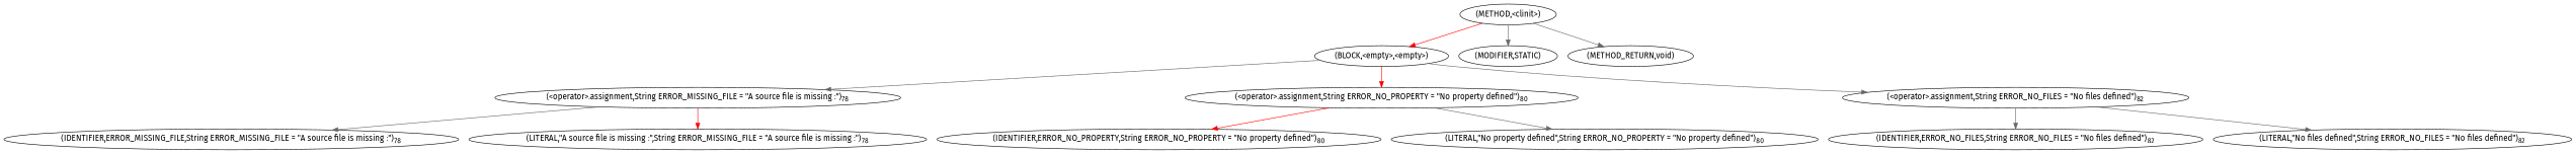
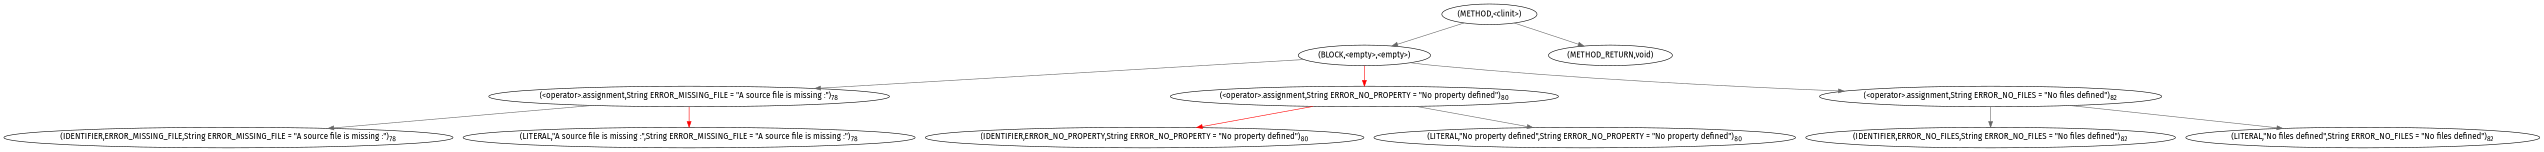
  digraph {
    fontname="Fira Sans"
    node [fontname="Fira Sans"]
    edge [color=gray40 fontname="Fira Sans"]
    n1 [label=<(METHOD,&lt;clinit&gt;)>]
    n2 [label=<(BLOCK,&lt;empty&gt;,&lt;empty&gt;)>]
-   n3 [label=<(MODIFIER,STATIC)>]
    n4 [label=<(METHOD_RETURN,void)>]
    n5 [label=<(&lt;operator&gt;.assignment,String ERROR_MISSING_FILE = &quot;A source file is missing :&quot;)<SUB>78</SUB>>]
    n6 [label=<(&lt;operator&gt;.assignment,String ERROR_NO_PROPERTY = &quot;No property defined&quot;)<SUB>80</SUB>>]
    n7 [label=<(&lt;operator&gt;.assignment,String ERROR_NO_FILES = &quot;No files defined&quot;)<SUB>82</SUB>>]
    n8 [label=<(IDENTIFIER,ERROR_MISSING_FILE,String ERROR_MISSING_FILE = &quot;A source file is missing :&quot;)<SUB>78</SUB>>]
    n9 [label=<(LITERAL,&quot;A source file is missing :&quot;,String ERROR_MISSING_FILE = &quot;A source file is missing :&quot;)<SUB>78</SUB>>]
    n10 [label=<(IDENTIFIER,ERROR_NO_PROPERTY,String ERROR_NO_PROPERTY = &quot;No property defined&quot;)<SUB>80</SUB>>]
    n11 [label=<(LITERAL,&quot;No property defined&quot;,String ERROR_NO_PROPERTY = &quot;No property defined&quot;)<SUB>80</SUB>>]
    n12 [label=<(IDENTIFIER,ERROR_NO_FILES,String ERROR_NO_FILES = &quot;No files defined&quot;)<SUB>82</SUB>>]
    n13 [label=<(LITERAL,&quot;No files defined&quot;,String ERROR_NO_FILES = &quot;No files defined&quot;)<SUB>82</SUB>>]
-   n1 -> n2 [color=red]
-   n1 -> n3
+   n1 -> n2
    n1 -> n4
    n2 -> n5
    n2 -> n6 [color=red]
    n2 -> n7
    n5 -> n8
    n5 -> n9 [color=red]
    n6 -> n10 [color=red]
    n6 -> n11
    n7 -> n12
    n7 -> n13
  }
